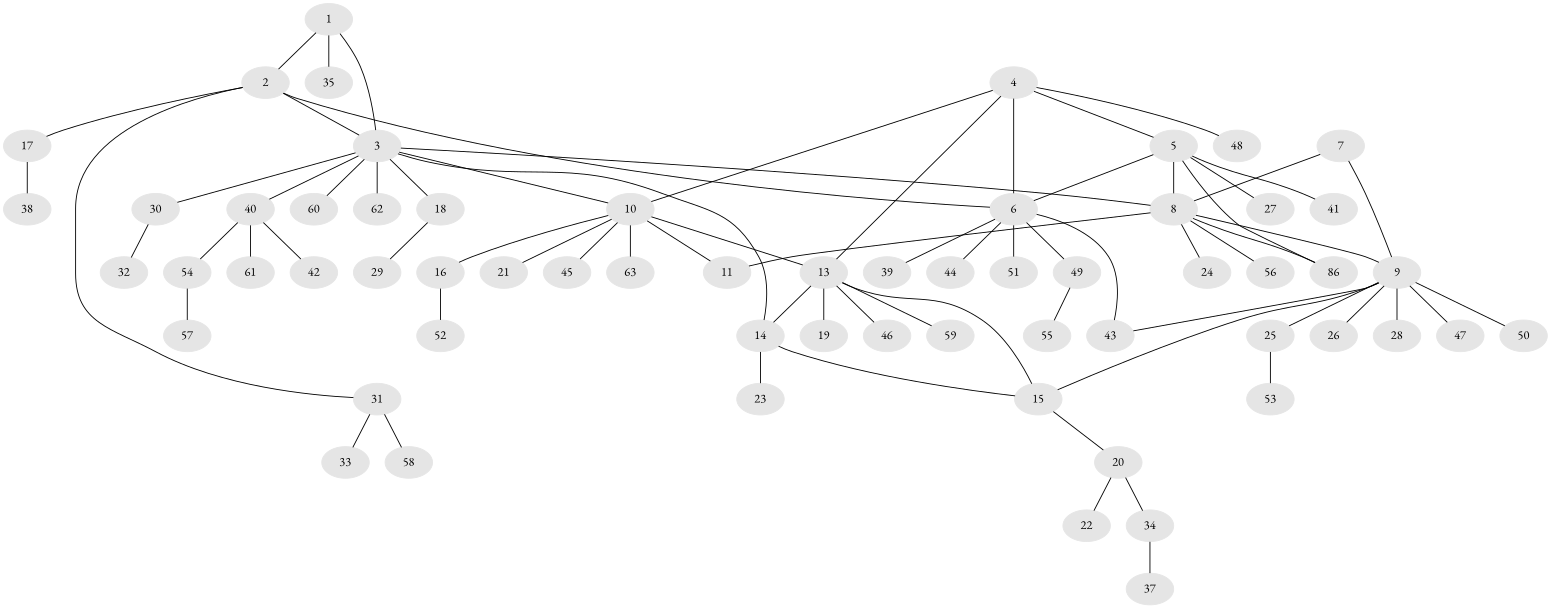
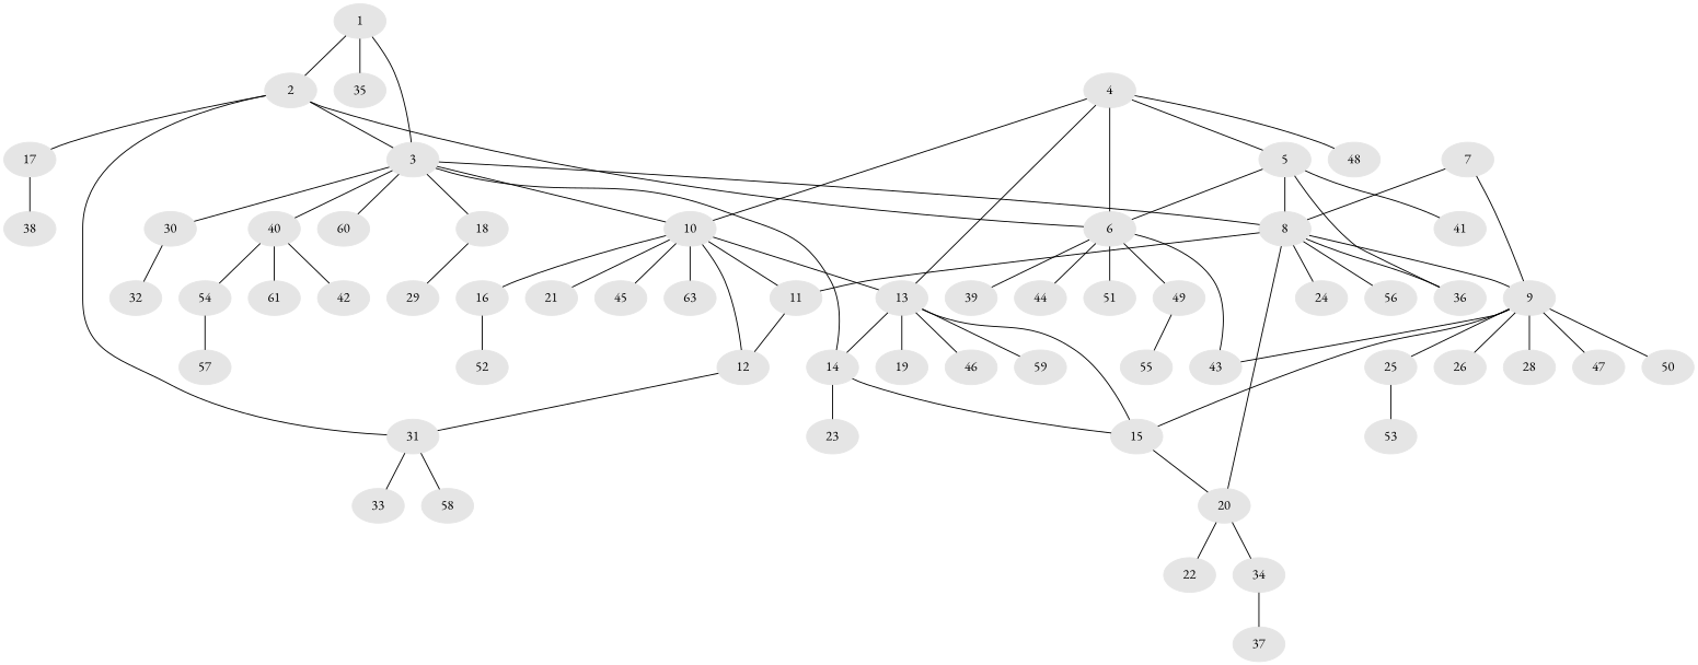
  graph {
    fontname="EB Garamond"
    node [color=gray90 fontname="EB Garamond" style=filled]
    edge [fontname="EB Garamond"]
    1
    2
    3
    35
    6
    17
    31
    8
    10
    14
    18
    30
    40
    60
-   62
    39
    43
    44
    49
    51
    38
    33
    58
-   36 [label=86]
+   36
    9
    11
    20
    24
    56
    13
+   12
    16
    21
    45
    63
    15
    23
    29
    32
    42
    54
    61
    4
    5
    48
-   27
    41
    19
    46
    59
    55
    7
    25
    26
    28
    47
    50
    22
    34
    53
    52
    37
    57
    1 -- 2
    1 -- 3
    1 -- 35
    2 -- 3
    2 -- 6
    2 -- 17
    2 -- 31
    3 -- 8
    3 -- 10
    3 -- 14
    3 -- 18
    3 -- 30
    3 -- 40
    3 -- 60
-   3 -- 62
    6 -- 39
    6 -- 43
    6 -- 44
    6 -- 49
    6 -- 51
    17 -- 38
    31 -- 33
    31 -- 58
    8 -- 36
    8 -- 9
    8 -- 11
+   8 -- 20
    8 -- 24
    8 -- 56
    10 -- 11
    10 -- 13
+   10 -- 12
    10 -- 16
    10 -- 21
    10 -- 45
    10 -- 63
    14 -- 15
    14 -- 23
    18 -- 29
    30 -- 32
    40 -- 42
    40 -- 54
    40 -- 61
    49 -- 55
    9 -- 43
    9 -- 15
    9 -- 25
    9 -- 26
    9 -- 28
    9 -- 47
    9 -- 50
+   11 -- 12
    20 -- 22
    20 -- 34
    13 -- 14
    13 -- 15
    13 -- 19
    13 -- 46
    13 -- 59
+   12 -- 31
    16 -- 52
    15 -- 20
    54 -- 57
    4 -- 6
    4 -- 10
    4 -- 13
    4 -- 5
    4 -- 48
    5 -- 6
    5 -- 8
    5 -- 36
-   5 -- 27
    5 -- 41
    7 -- 8
    7 -- 9
    25 -- 53
    34 -- 37
  }
